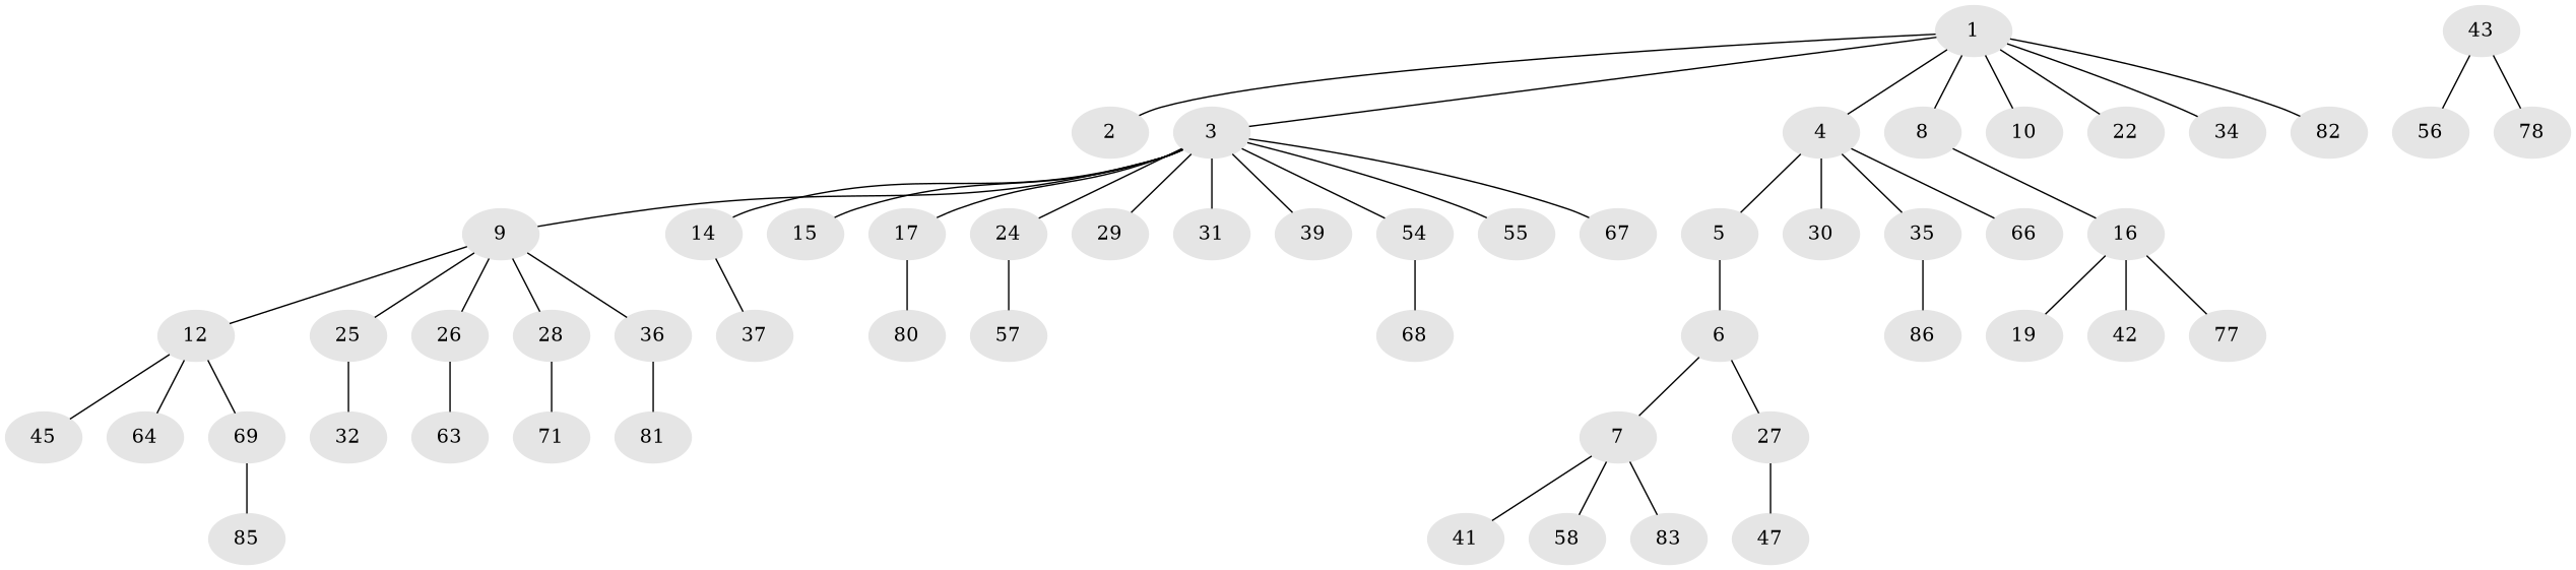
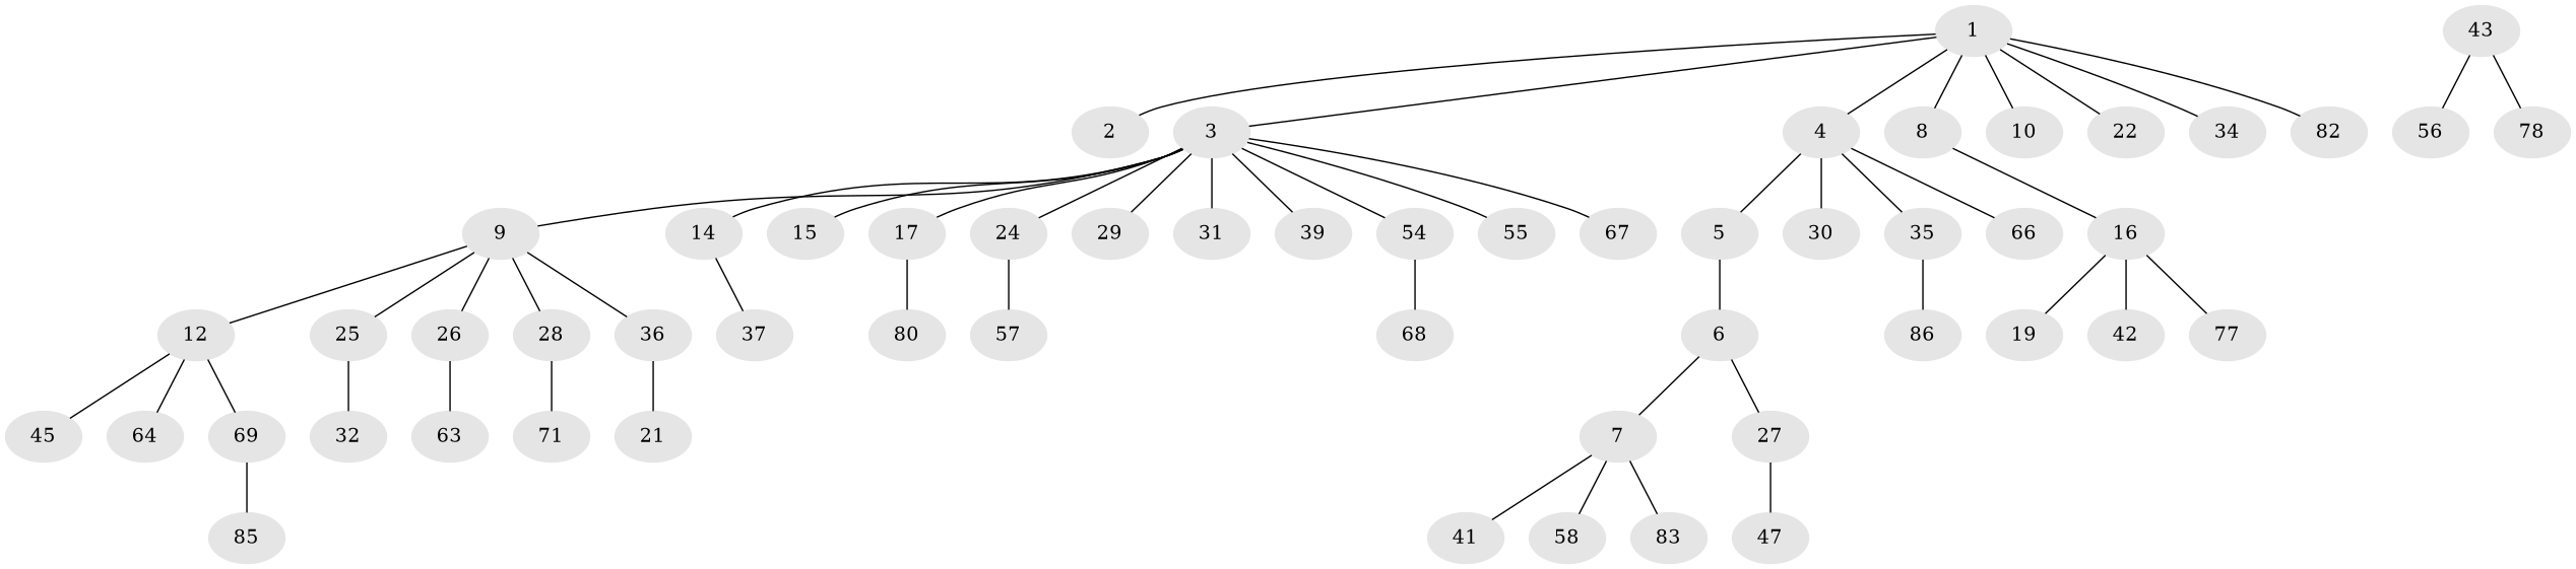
  graph {
    node [color=gray90 style=filled]
    1 [super="+50"]
    2 [super="+21"]
    3 [super="+13"]
    4 [super="+11"]
    8 [super="+49"]
    10
    22 [super="+53"]
    34
    82
    9 [super="+18"]
    14
    15 [super="+73"]
    17 [super="+38"]
    24 [super="+78"]
    29
    31
    39
    54 [super="+79"]
    55
    67
    5 [super="+62"]
    30
    35 [super="+65"]
    66 [super="+72"]
    16 [super="+20"]
    43 [super="+48"]
    56 [super="+59"]
    n28 [label=78]
    12 [super="+23"]
    25 [super="+75"]
    26 [super="+44"]
    28 [super="+33"]
    36 [super="+61"]
    37 [super="+74"]
    80
    57 [super="+70"]
    68
    6 [super="+52"]
    86
    7 [super="+60"]
    27 [super="+40"]
    41
    58
    83
    47
    19 [super="+46"]
    42
    77
    45 [super="+51"]
    64
    69 [super="+84"]
    32
    63
    71
-   81
+   81 [label=21]
    85
    1 -- 2
    1 -- 3
    1 -- 4
    1 -- 8
    1 -- 10
    1 -- 22
    1 -- 34
    1 -- 82
    3 -- 9
    3 -- 14
    3 -- 15
    3 -- 17
    3 -- 24
    3 -- 29
    3 -- 31
    3 -- 39
    3 -- 54
    3 -- 55
    3 -- 67
    4 -- 5
    4 -- 30
    4 -- 35
    4 -- 66
    8 -- 16
    9 -- 12
    9 -- 25
    9 -- 26
    9 -- 28
    9 -- 36
    14 -- 37
    17 -- 80
    24 -- 57
    54 -- 68
    5 -- 6
    35 -- 86
    16 -- 19
    16 -- 42
    16 -- 77
    43 -- 56
    43 -- n28
    12 -- 45
    12 -- 64
    12 -- 69
    25 -- 32
    26 -- 63
    28 -- 71
    36 -- 81
    6 -- 7
    6 -- 27
    7 -- 41
    7 -- 58
    7 -- 83
    27 -- 47
    69 -- 85
  }
